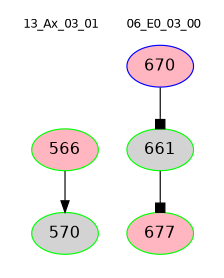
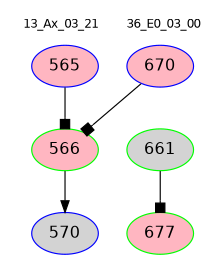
  digraph {
    fontname="DejaVu Sans"
    node [color=green fillcolor=lightpink fontname="DejaVu Sans" style=filled]
    edge [arrowhead=box color=black fontname="DejaVu Sans"]
-   n2 [fillcolor=lightgrey label=570]
+   n1 [color=blue label=565]
+   n2 [color=blue fillcolor=lightgrey label=570]
    n3 [label=566]
    n4 [color=blue label=670]
    n5 [fillcolor=lightgrey label=661]
    n6 [label=677]
    subgraph cluster_1 {
      color=white
      fontsize=10
-     label="13_Ax_03_01"
+     label="13_Ax_03_21"
+     n1
      n2
      n3
    }
    subgraph cluster_2 {
      color=white
      fontsize=10
-     label="06_E0_03_00"
+     label="36_E0_03_00"
      n4
      n5
      n6
    }
+   n1 -> n3
    n3 -> n2 [arrowhead=normal]
-   n4 -> n5
+   n4 -> n3
    n5 -> n6
  }
